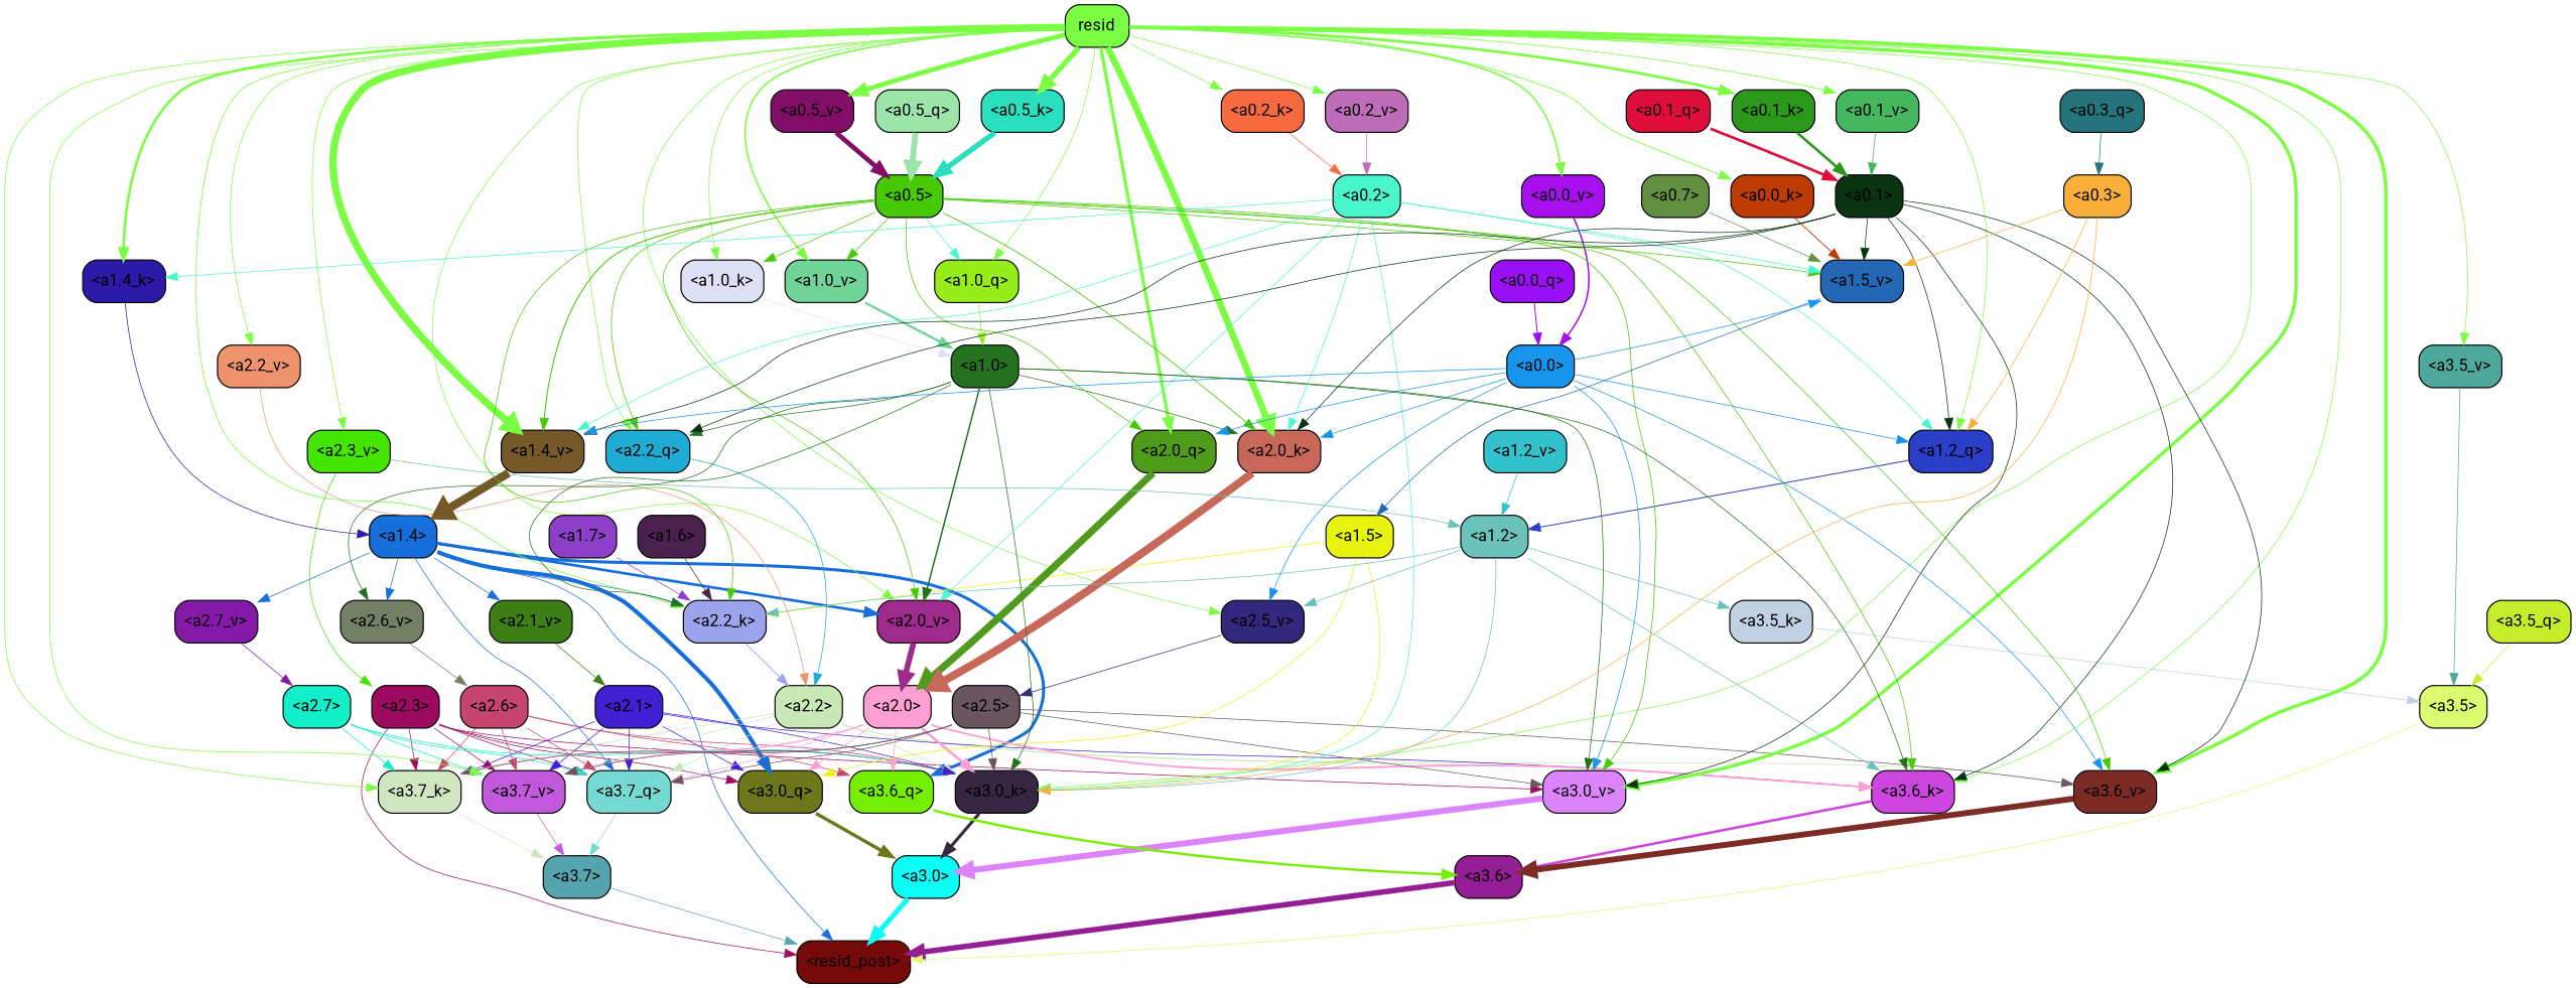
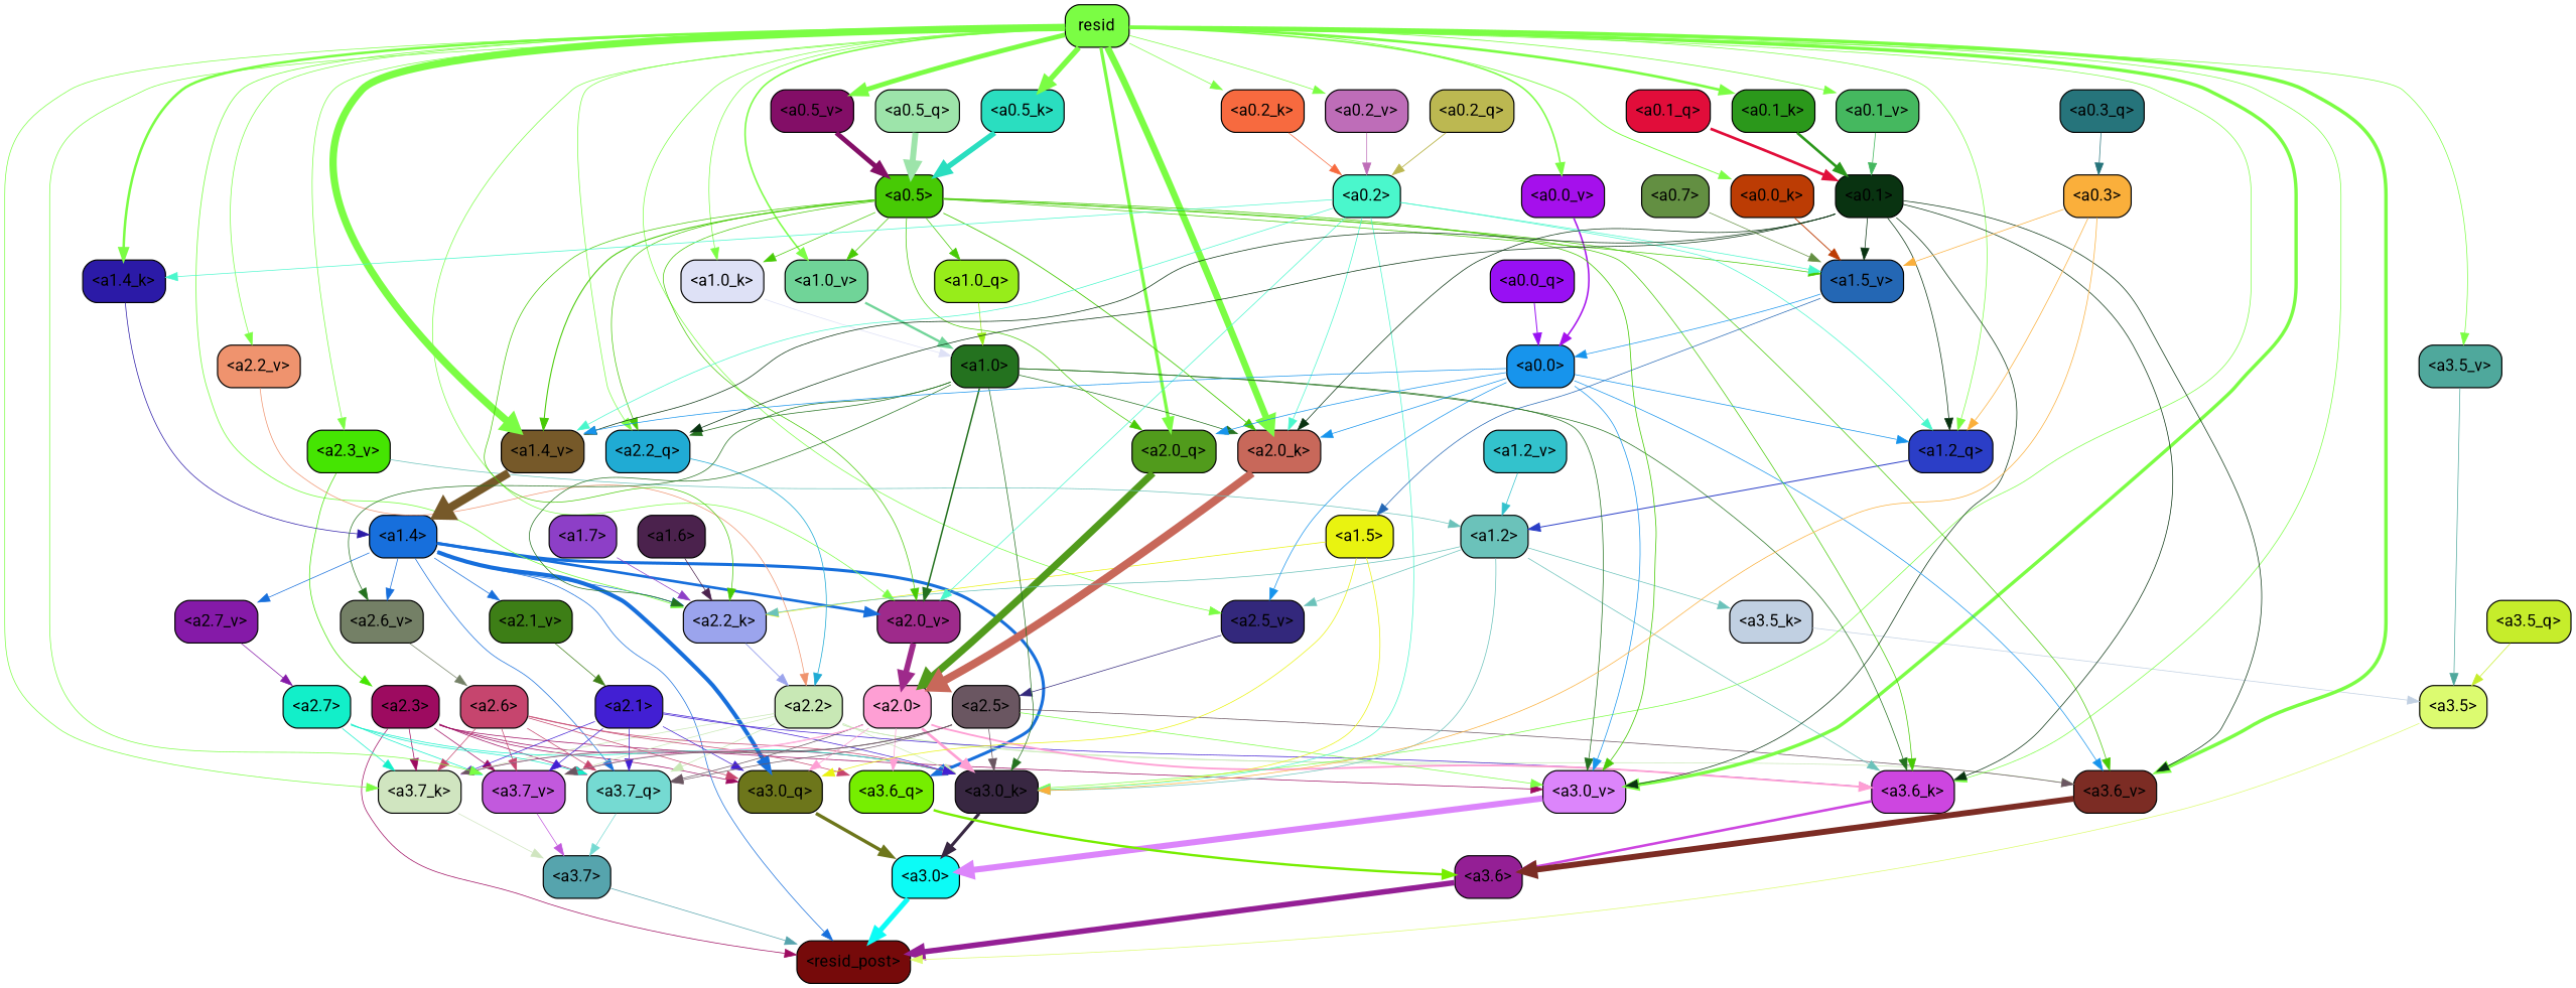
  strict digraph {
    fontname=Roboto
    splines=true
    node [color=black fontname=Roboto shape=box style="filled, rounded"]
    edge [color="#7bfd44" fontname=Roboto penwidth=0.6]
    "<a3.7>" [fillcolor="#56a4ad"]
    "<resid_post>" [fillcolor="#760a0a"]
    "<a3.6>" [fillcolor="#941f95"]
    "<a3.5>" [fillcolor="#dcfb70"]
    "<a3.0>" [fillcolor="#0cfcf6"]
    "<a2.3>" [fillcolor="#9d0b60"]
    "<a3.7_q>" [fillcolor="#75dad2"]
    "<a3.0_q>" [fillcolor="#6d761b"]
    "<a3.7_k>" [fillcolor="#d0e5c0"]
    "<a3.0_k>" [fillcolor="#382742"]
    "<a3.7_v>" [fillcolor="#c259dd"]
    "<a3.0_v>" [fillcolor="#dc85fb"]
    "<a1.4>" [fillcolor="#176fdc"]
    "<a3.6_q>" [fillcolor="#76ee00"]
    "<a2.2_k>" [fillcolor="#9ba4ed"]
    "<a2.7_v>" [fillcolor="#851aa8"]
    "<a2.6_v>" [fillcolor="#748066"]
    "<a2.1_v>" [fillcolor="#3d7e16"]
    "<a2.0_v>" [fillcolor="#9e2a8b"]
    "<a2.2>" [fillcolor="#c8e8b5"]
    "<a2.7>" [fillcolor="#12efc9"]
    "<a2.6>" [fillcolor="#c6456e"]
    "<a2.1>" [fillcolor="#421fd3"]
    "<a2.0>" [fillcolor="#fe9fd4"]
    "<a3.6_k>" [fillcolor="#cd46e0"]
    "<a3.6_v>" [fillcolor="#7c2c24"]
    "<a3.5_q>" [fillcolor="#c6ed2b"]
    "<a3.5_k>" [fillcolor="#c1d0e2"]
    "<a3.5_v>" [fillcolor="#4fa89c"]
    "<a2.5>" [fillcolor="#6a5661"]
    "<a1.5>" [fillcolor="#e9f310"]
    n32 [fillcolor="#7bfd44" label=resid]
    "<a2.2_q>" [fillcolor="#20abd4"]
    "<a2.0_q>" [fillcolor="#519b1c"]
    "<a2.0_k>" [fillcolor="#c8685a"]
    "<a2.5_v>" [fillcolor="#33287c"]
    "<a2.3_v>" [fillcolor="#45e502"]
    "<a2.2_v>" [fillcolor="#ef936e"]
    "<a1.2_q>" [fillcolor="#2b3ec7"]
    "<a1.0_q>" [fillcolor="#97ed1a"]
    "<a1.4_k>" [fillcolor="#2b1aa7"]
    "<a1.0_k>" [fillcolor="#dee1f6"]
    "<a1.4_v>" [fillcolor="#765929"]
    "<a1.0_v>" [fillcolor="#70d498"]
    "<a0.5_k>" [fillcolor="#2adec0"]
    "<a0.2_k>" [fillcolor="#f76a3f"]
    "<a0.1_k>" [fillcolor="#2b981b"]
    "<a0.0_k>" [fillcolor="#bc3c04"]
    "<a0.5_v>" [fillcolor="#830e67"]
    "<a0.2_v>" [fillcolor="#be6db8"]
    "<a0.1_v>" [fillcolor="#45b85f"]
    "<a0.0_v>" [fillcolor="#a510ec"]
    "<a1.2>" [fillcolor="#6bc2ba"]
    "<a1.0>" [fillcolor="#24721f"]
    "<a0.5>" [fillcolor="#47ca05"]
    "<a0.2>" [fillcolor="#4af7cc"]
    "<a0.1>" [fillcolor="#093311"]
    "<a1.5_v>" [fillcolor="#2467b4"]
    "<a0.0>" [fillcolor="#1794ec"]
    "<a0.3>" [fillcolor="#faaf3b"]
    "<a1.7>" [fillcolor="#8d3fc7"]
    "<a1.6>" [fillcolor="#4b224d"]
    "<a1.2_v>" [fillcolor="#33c2cc"]
    "<a0.7>" [fillcolor="#638f42"]
    "<a0.5_q>" [fillcolor="#9de4aa"]
    "<a0.3_q>" [fillcolor="#26747b"]
+   "<a0.2_q>" [fillcolor="#bcb851"]
    "<a0.1_q>" [fillcolor="#e10d3a"]
    "<a0.0_q>" [fillcolor="#9810f3"]
    "<a3.7>" -> "<resid_post>" [color="#56a4ad"]
    "<a3.6>" -> "<resid_post>" [color="#941f95" penwidth=4.6696330308914185]
    "<a3.5>" -> "<resid_post>" [color="#dcfb70"]
    "<a3.0>" -> "<resid_post>" [color="#0cfcf6" penwidth=4.282557368278503]
    "<a2.3>" -> "<resid_post>" [color="#9d0b60"]
    "<a2.3>" -> "<a3.7_q>" [color="#9d0b60"]
    "<a2.3>" -> "<a3.0_q>" [color="#9d0b60"]
    "<a2.3>" -> "<a3.7_k>" [color="#9d0b60"]
    "<a2.3>" -> "<a3.0_k>" [color="#9d0b60"]
    "<a2.3>" -> "<a3.7_v>" [color="#9d0b60"]
    "<a2.3>" -> "<a3.0_v>" [color="#9d0b60"]
    "<a3.7_q>" -> "<a3.7>" [color="#75dad2"]
    "<a3.0_q>" -> "<a3.0>" [color="#6d761b" penwidth=2.8638100624084473]
    "<a3.7_k>" -> "<a3.7>" [color="#d0e5c0"]
    "<a3.0_k>" -> "<a3.0>" [color="#382742" penwidth=2.6274144649505615]
    "<a3.7_v>" -> "<a3.7>" [color="#c259dd"]
    "<a3.0_v>" -> "<a3.0>" [color="#dc85fb" penwidth=5.188832879066467]
    "<a1.4>" -> "<resid_post>" [color="#176fdc"]
    "<a1.4>" -> "<a3.7_q>" [color="#176fdc"]
    "<a1.4>" -> "<a3.0_q>" [color="#176fdc" penwidth=3.4971605762839317]
    "<a1.4>" -> "<a3.6_q>" [color="#176fdc" penwidth=2.6073555648326874]
    "<a1.4>" -> "<a2.2_k>" [color="#176fdc"]
    "<a1.4>" -> "<a2.7_v>" [color="#176fdc"]
    "<a1.4>" -> "<a2.6_v>" [color="#176fdc"]
    "<a1.4>" -> "<a2.1_v>" [color="#176fdc"]
    "<a1.4>" -> "<a2.0_v>" [color="#176fdc" penwidth=2.268670678138733]
    "<a3.6_q>" -> "<a3.6>" [color="#76ee00" penwidth=2.03758105635643]
    "<a2.2_k>" -> "<a2.2>" [color="#9ba4ed" penwidth=0.7764816284179688]
    "<a2.7_v>" -> "<a2.7>" [color="#851aa8"]
    "<a2.6_v>" -> "<a2.6>" [color="#748066"]
    "<a2.1_v>" -> "<a2.1>" [color="#3d7e16"]
    "<a2.0_v>" -> "<a2.0>" [color="#9e2a8b" penwidth=4.906715989112854]
    "<a2.2>" -> "<a3.7_q>" [color="#c8e8b5"]
    "<a2.2>" -> "<a3.7_k>" [color="#c8e8b5"]
    "<a2.2>" -> "<a3.0_k>" [color="#c8e8b5"]
    "<a2.2>" -> "<a3.7_v>" [color="#c8e8b5"]
    "<a2.2>" -> "<a3.6_k>" [color="#c8e8b5"]
    "<a2.2>" -> "<a3.6_v>" [color="#c8e8b5"]
    "<a2.7>" -> "<a3.7_q>" [color="#12efc9"]
    "<a2.7>" -> "<a3.7_k>" [color="#12efc9"]
    "<a2.7>" -> "<a3.0_k>" [color="#12efc9"]
    "<a2.7>" -> "<a3.7_v>" [color="#12efc9"]
    "<a2.6>" -> "<a3.7_q>" [color="#c6456e"]
+   "<a2.6>" -> "<a3.0_q>" [color="#c6456e"]
    "<a2.6>" -> "<a3.7_k>" [color="#c6456e"]
    "<a2.6>" -> "<a3.0_k>" [color="#c6456e"]
    "<a2.6>" -> "<a3.7_v>" [color="#c6456e"]
    "<a2.6>" -> "<a3.6_q>" [color="#c6456e"]
    "<a2.1>" -> "<a3.7_q>" [color="#421fd3"]
    "<a2.1>" -> "<a3.0_q>" [color="#421fd3"]
    "<a2.1>" -> "<a3.7_k>" [color="#421fd3"]
    "<a2.1>" -> "<a3.0_k>" [color="#421fd3"]
    "<a2.1>" -> "<a3.7_v>" [color="#421fd3"]
    "<a2.1>" -> "<a3.6_k>" [color="#421fd3"]
-   "<a2.0>" -> "<a3.7_q>" [color="#fe9fd4"]
+   "<a2.0>" -> "<a3.7_q>" [color="#6a5661"]
    "<a2.0>" -> "<a3.0_q>" [color="#fe9fd4"]
    "<a2.0>" -> "<a3.7_k>" [color="#fe9fd4"]
    "<a2.0>" -> "<a3.0_k>" [color="#fe9fd4" penwidth=2.270527422428131]
    "<a2.0>" -> "<a3.7_v>" [color="#fe9fd4"]
    "<a2.0>" -> "<a3.6_q>" [color="#fe9fd4"]
    "<a2.0>" -> "<a3.6_k>" [color="#fe9fd4" penwidth=1.5568191409111023]
    "<a3.6_k>" -> "<a3.6>" [color="#cd46e0" penwidth=2.174198240041733]
    "<a3.6_v>" -> "<a3.6>" [color="#7c2c24" penwidth=5.002329230308533]
    "<a3.5_q>" -> "<a3.5>" [color="#c6ed2b"]
    "<a3.5_k>" -> "<a3.5>" [color="#c1d0e2"]
    "<a3.5_v>" -> "<a3.5>" [color="#4fa89c"]
    "<a2.5>" -> "<a3.7_q>" [color="#6a5661"]
    "<a2.5>" -> "<a3.7_k>" [color="#6a5661"]
    "<a2.5>" -> "<a3.0_k>" [color="#6a5661"]
    "<a2.5>" -> "<a3.7_v>" [color="#6a5661"]
-   "<a2.5>" -> "<a3.0_v>" [color="#6a5661"]
+   "<a2.5>" -> "<a3.0_v>"
    "<a2.5>" -> "<a3.6_v>" [color="#6a5661"]
    "<a1.5>" -> "<a3.0_q>" [color="#e9f310"]
    "<a1.5>" -> "<a3.0_k>" [color="#e9f310"]
    "<a1.5>" -> "<a2.2_k>" [color="#e9f310"]
    n32 -> "<a3.7_k>"
    n32 -> "<a3.0_k>"
    n32 -> "<a3.7_v>"
    n32 -> "<a3.0_v>" [penwidth=2.8686431646347046]
    n32 -> "<a2.2_k>" [penwidth=0.67606520652771]
    n32 -> "<a2.0_v>"
    n32 -> "<a3.6_k>"
    n32 -> "<a3.6_v>" [penwidth=2.9588699340820312]
    n32 -> "<a3.5_v>"
    n32 -> "<a2.2_q>"
    n32 -> "<a2.0_q>" [penwidth=2.7617180347442627]
    n32 -> "<a2.0_k>" [penwidth=5.615107178688049]
    n32 -> "<a2.5_v>"
    n32 -> "<a2.3_v>"
    n32 -> "<a2.2_v>"
    n32 -> "<a1.2_q>"
-   n32 -> "<a1.0_q>"
    n32 -> "<a1.4_k>" [penwidth=2.1468217372894287]
    n32 -> "<a1.0_k>"
    n32 -> "<a1.4_v>" [penwidth=6.189999580383301]
    n32 -> "<a1.0_v>" [penwidth=1.3123979568481445]
    n32 -> "<a0.5_k>" [penwidth=4.58268666267395]
    n32 -> "<a0.2_k>"
    n32 -> "<a0.1_k>" [penwidth=2.2296652793884277]
    n32 -> "<a0.0_k>" [penwidth=0.7705097198486328]
    n32 -> "<a0.5_v>" [penwidth=4.06441330909729]
    n32 -> "<a0.2_v>"
    n32 -> "<a0.1_v>" [penwidth=0.6574034690856934]
    n32 -> "<a0.0_v>" [penwidth=1.3119869232177734]
    "<a2.2_q>" -> "<a2.2>" [color="#20abd4" penwidth=0.6340763568878174]
    "<a2.0_q>" -> "<a2.0>" [color="#519b1c" penwidth=6.0160088539123535]
    "<a2.0_k>" -> "<a2.0>" [color="#c8685a" penwidth=6.773025274276733]
    "<a2.5_v>" -> "<a2.5>" [color="#33287c"]
    "<a2.3_v>" -> "<a2.3>" [color="#45e502"]
    "<a2.3_v>" -> "<a1.2>" [color="#6bc2ba"]
    "<a2.2_v>" -> "<a2.2>" [color="#ef936e"]
    "<a1.2_q>" -> "<a1.2>" [color="#2b3ec7" penwidth=0.836545467376709]
    "<a1.0_q>" -> "<a1.0>" [color="#97ed1a"]
    "<a1.4_k>" -> "<a1.4>" [color="#2b1aa7"]
    "<a1.0_k>" -> "<a1.0>" [color="#dee1f6"]
    "<a1.4_v>" -> "<a1.4>" [color="#765929" penwidth=7.093163728713989]
    "<a1.0_v>" -> "<a1.0>" [color="#70d498" penwidth=1.9666723012924194]
    "<a0.5_k>" -> "<a0.5>" [color="#2adec0" penwidth=4.577519536018372]
    "<a0.2_k>" -> "<a0.2>" [color="#f76a3f"]
    "<a0.1_k>" -> "<a0.1>" [color="#2b981b" penwidth=2.2273199558258057]
    "<a0.0_k>" -> "<a1.5_v>" [color="#bc3c04" penwidth=0.7703166007995605]
    "<a0.5_v>" -> "<a0.5>" [color="#830e67" penwidth=4.062177300453186]
    "<a0.2_v>" -> "<a0.2>" [color="#be6db8"]
    "<a0.1_v>" -> "<a0.1>" [color="#45b85f" penwidth=0.654442310333252]
    "<a0.0_v>" -> "<a0.0>" [color="#a510ec" penwidth=1.307939052581787]
    "<a1.2>" -> "<a3.0_k>" [color="#6bc2ba"]
    "<a1.2>" -> "<a2.2_k>" [color="#6bc2ba"]
    "<a1.2>" -> "<a3.6_k>" [color="#6bc2ba"]
    "<a1.2>" -> "<a3.5_k>" [color="#6bc2ba"]
    "<a1.2>" -> "<a2.5_v>" [color="#6bc2ba"]
    "<a1.0>" -> "<a3.0_k>" [color="#24721f"]
    "<a1.0>" -> "<a3.0_v>" [color="#24721f"]
    "<a1.0>" -> "<a2.2_k>" [color="#24721f"]
    "<a1.0>" -> "<a2.6_v>" [color="#24721f"]
    "<a1.0>" -> "<a2.0_v>" [color="#24721f" penwidth=1.27996826171875]
    "<a1.0>" -> "<a3.6_k>" [color="#24721f"]
    "<a1.0>" -> "<a2.2_q>" [color="#24721f"]
    "<a1.0>" -> "<a2.0_k>" [color="#24721f"]
    "<a0.5>" -> "<a3.0_v>" [color="#47ca05" penwidth=0.6421224474906921]
    "<a0.5>" -> "<a2.2_k>" [color="#47ca05"]
    "<a0.5>" -> "<a2.0_v>" [color="#47ca05"]
    "<a0.5>" -> "<a3.6_k>" [color="#47ca05"]
    "<a0.5>" -> "<a3.6_v>" [color="#47ca05"]
    "<a0.5>" -> "<a2.2_q>" [color="#47ca05"]
    "<a0.5>" -> "<a2.0_q>" [color="#47ca05"]
    "<a0.5>" -> "<a2.0_k>" [color="#47ca05" penwidth=0.7151575088500977]
-   "<a0.5>" -> "<a1.0_q>" [color="#4af7cc"]
+   "<a0.5>" -> "<a1.0_q>" [color="#47ca05"]
    "<a0.5>" -> "<a1.0_k>" [color="#47ca05"]
    "<a0.5>" -> "<a1.4_v>" [color="#47ca05" penwidth=0.8927993774414062]
    "<a0.5>" -> "<a1.0_v>" [color="#47ca05"]
    "<a0.5>" -> "<a1.5_v>" [color="#47ca05"]
    "<a0.2>" -> "<a3.0_k>" [color="#4af7cc"]
    "<a0.2>" -> "<a2.0_v>" [color="#4af7cc"]
    "<a0.2>" -> "<a2.0_k>" [color="#4af7cc"]
    "<a0.2>" -> "<a1.2_q>" [color="#4af7cc"]
    "<a0.2>" -> "<a1.4_k>" [color="#4af7cc"]
    "<a0.2>" -> "<a1.4_v>" [color="#4af7cc"]
    "<a0.2>" -> "<a1.5_v>" [color="#4af7cc"]
    "<a0.1>" -> "<a3.0_v>" [color="#093311"]
    "<a0.1>" -> "<a3.6_k>" [color="#093311"]
    "<a0.1>" -> "<a3.6_v>" [color="#093311"]
    "<a0.1>" -> "<a2.2_q>" [color="#093311"]
    "<a0.1>" -> "<a2.0_k>" [color="#093311"]
    "<a0.1>" -> "<a1.2_q>" [color="#093311"]
    "<a0.1>" -> "<a1.4_v>" [color="#093311"]
    "<a0.1>" -> "<a1.5_v>" [color="#093311"]
    "<a1.5_v>" -> "<a1.5>" [color="#2467b4"]
    "<a0.0>" -> "<a3.0_v>" [color="#1794ec"]
    "<a0.0>" -> "<a3.6_v>" [color="#1794ec"]
    "<a0.0>" -> "<a2.0_q>" [color="#1794ec"]
    "<a0.0>" -> "<a2.0_k>" [color="#1794ec"]
    "<a0.0>" -> "<a2.5_v>" [color="#1794ec"]
    "<a0.0>" -> "<a1.2_q>" [color="#1794ec"]
    "<a0.0>" -> "<a1.4_v>" [color="#1794ec"]
-   "<a0.0>" -> "<a1.5_v>" [color="#1794ec"]
+   "<a1.5_v>" -> "<a0.0>" [color="#1794ec"]
    "<a0.3>" -> "<a3.0_k>" [color="#faaf3b"]
    "<a0.3>" -> "<a1.2_q>" [color="#faaf3b"]
    "<a0.3>" -> "<a1.5_v>" [color="#faaf3b"]
    "<a1.7>" -> "<a2.2_k>" [color="#8d3fc7"]
    "<a1.6>" -> "<a2.2_k>" [color="#4b224d"]
    "<a1.2_v>" -> "<a1.2>" [color="#33c2cc"]
    "<a0.7>" -> "<a1.5_v>" [color="#638f42"]
    "<a0.5_q>" -> "<a0.5>" [color="#9de4aa" penwidth=5.0559651255607605]
    "<a0.3_q>" -> "<a0.3>" [color="#26747b"]
+   "<a0.2_q>" -> "<a0.2>" [color="#bcb851" penwidth=0.7587676048278809]
    "<a0.1_q>" -> "<a0.1>" [color="#e10d3a" penwidth=2.3103086948394775]
    "<a0.0_q>" -> "<a0.0>" [color="#9810f3" penwidth=0.8285908699035645]
  }
